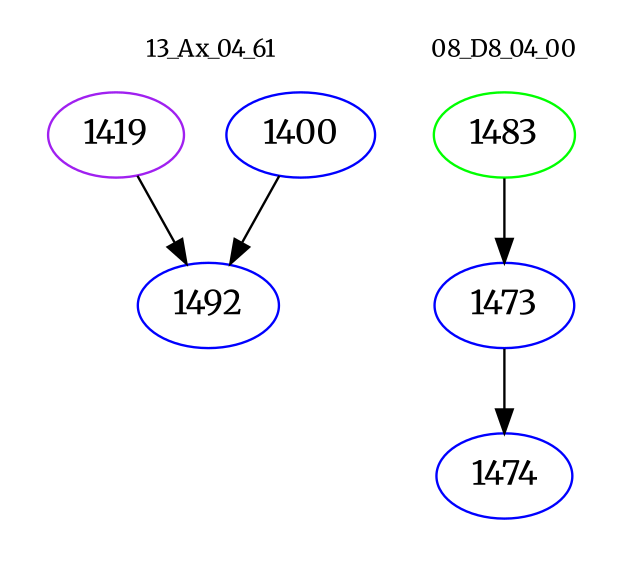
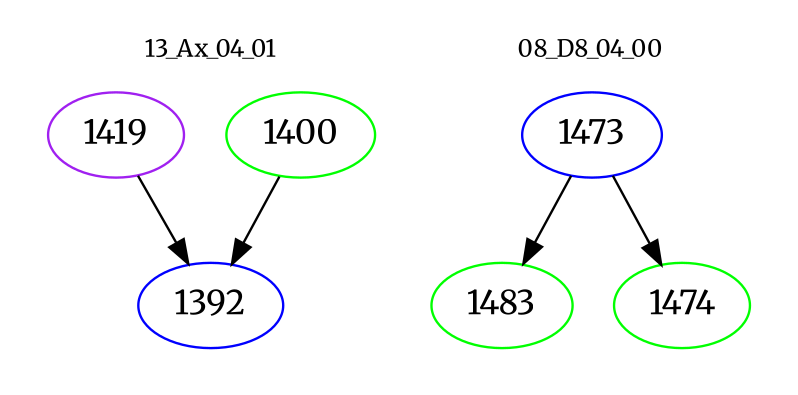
  digraph {
    fontname=Merriweather
    node [color=blue fontname=Merriweather]
    edge [color=black fontname=Merriweather]
-   n1 [label=1400]
-   n2 [label=1492]
+   n1 [color=green label=1400]
+   n2 [label=1392]
    n3 [color=purple label=1419]
    n4 [color=green label=1483]
    n5 [label=1473]
-   n6 [label=1474]
+   n6 [color=green label=1474]
    subgraph cluster_1 {
      color=white
      fontsize=10
-     label="13_Ax_04_61"
+     label="13_Ax_04_01"
      n1
      n2
      n3
    }
    subgraph cluster_2 {
      color=white
      fontsize=10
      label="08_D8_04_00"
      n4
      n5
      n6
    }
    n1 -> n2
    n3 -> n2
-   n4 -> n5
+   n5 -> n4
    n5 -> n6
  }
